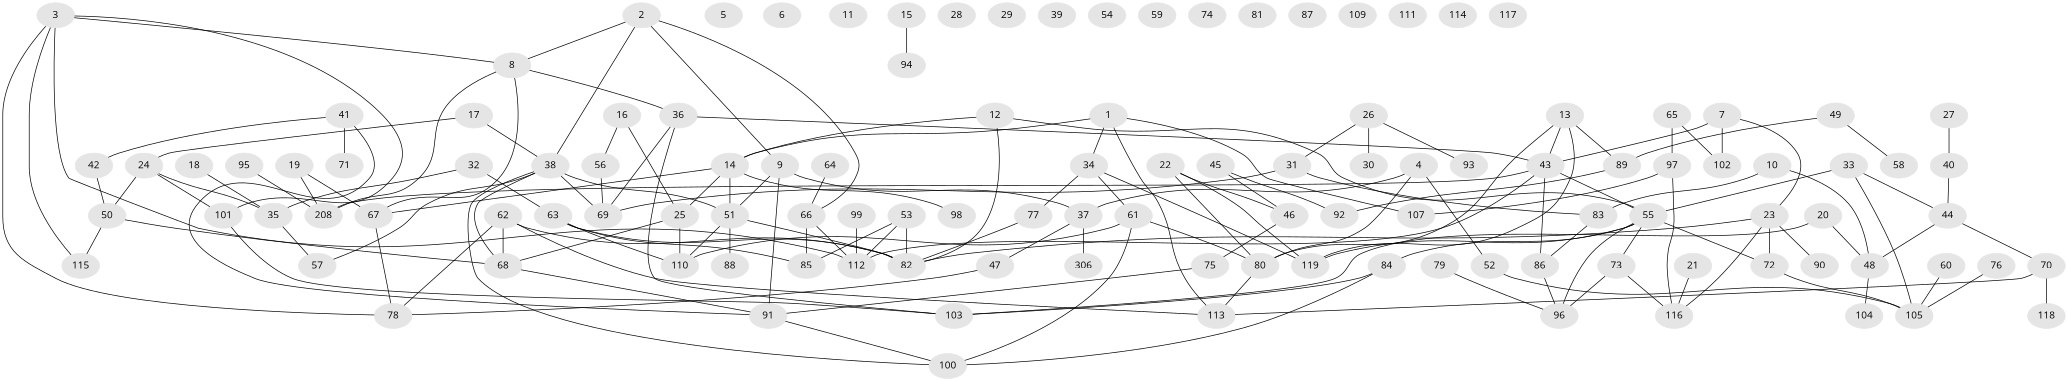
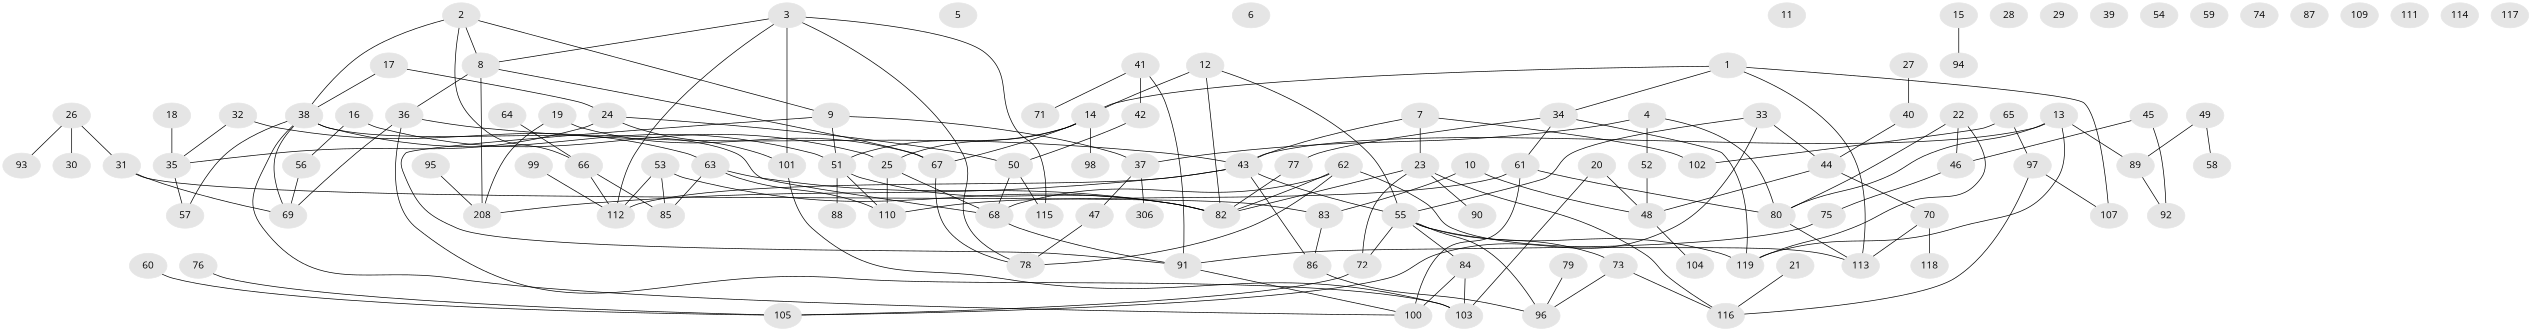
  graph {
    fontname="Open Sans"
    node [color=gray90 fontname="Open Sans" style=filled]
    edge [fontname="Open Sans"]
    1
    14
    34
    107
    113
    67
    51
    25
    98
    119
    61
    77
    2
    8
    9
    38
    66
    36
    n19 [label=208]
    37
    91
    68
    69
    57
    100
    112
    85
    3
    78
    101
    115
    103
    4
    52
    80
    47
    n37 [label=306]
    105
    5
    6
    7
    23
    43
    102
    82
    116
    72
    90
    55
    86
    110
    88
    10
    48
    83
    104
    11
    12
    73
    84
    96
    13
    89
    92
    15
    94
    16
    56
    17
    24
    35
    50
    18
    19
    20
    21
    22
    46
    75
    26
    30
    31
    93
    27
    40
    44
    28
    29
    32
    63
    33
    70
    39
    41
    42
    71
    118
    45
    49
    58
    53
    54
    59
    60
    62
    64
    65
    97
    74
    76
    79
-   81
    87
    95
    99
    109
    111
    114
    117
    1 -- 14
    1 -- 34
    1 -- 107
    1 -- 113
    14 -- 67
    14 -- 51
    14 -- 25
    14 -- 98
    34 -- 119
    34 -- 61
    34 -- 77
    67 -- 78
    51 -- 82
    51 -- 110
    51 -- 88
    25 -- 68
    25 -- 110
    61 -- 100
    61 -- 80
    61 -- 110
    77 -- 82
    2 -- 8
    2 -- 9
    2 -- 38
    2 -- 66
    8 -- 67
    8 -- 36
    8 -- n19
    9 -- 51
    9 -- 37
    9 -- 91
    38 -- 51
    38 -- 68
    38 -- 69
    38 -- 57
    38 -- 100
    66 -- 112
    66 -- 85
    36 -- 69
    36 -- 103
    36 -- 43
    37 -- 47
    37 -- n37
    91 -- 100
    68 -- 91
    3 -- 8
    3 -- 112
    3 -- 78
    3 -- 101
    3 -- 115
    101 -- 103
    4 -- 37
    4 -- 52
    4 -- 80
-   52 -- 105
+   52 -- 48
    80 -- 113
    47 -- 78
    7 -- 23
    7 -- 43
    7 -- 102
    23 -- 82
    23 -- 116
    23 -- 72
    23 -- 90
    43 -- n19
    43 -- 112
    43 -- 55
    43 -- 86
    72 -- 105
    55 -- 119
    55 -- 72
    55 -- 73
    55 -- 84
    55 -- 96
    86 -- 96
    10 -- 48
    10 -- 83
    48 -- 104
    83 -- 86
    12 -- 14
    12 -- 82
    12 -- 55
    73 -- 116
    73 -- 96
    84 -- 100
    84 -- 103
    13 -- 119
    13 -- 80
    13 -- 43
    13 -- 89
    89 -- 92
    15 -- 94
    16 -- 25
    16 -- 56
    56 -- 69
    17 -- 38
    17 -- 24
    24 -- 101
    24 -- 35
    24 -- 50
    35 -- 57
    50 -- 68
    50 -- 115
    18 -- 35
    19 -- 67
    19 -- n19
    20 -- 103
    20 -- 48
    21 -- 116
    22 -- 119
    22 -- 80
    22 -- 46
    46 -- 75
    75 -- 91
    26 -- 30
    26 -- 31
    26 -- 93
    31 -- 69
    31 -- 83
    27 -- 40
    40 -- 44
    44 -- 48
    44 -- 70
    32 -- 35
    32 -- 63
    63 -- 85
    63 -- 82
    63 -- 110
    33 -- 105
    33 -- 55
    33 -- 44
    70 -- 113
    70 -- 118
    41 -- 91
    41 -- 42
    41 -- 71
    42 -- 50
    45 -- 92
    45 -- 46
    49 -- 89
    49 -- 58
    53 -- 112
    53 -- 85
    53 -- 82
    60 -- 105
    62 -- 113
    62 -- 68
    62 -- 78
    62 -- 82
    64 -- 66
    65 -- 102
    65 -- 97
    97 -- 107
    97 -- 116
    76 -- 105
    79 -- 96
    95 -- n19
    99 -- 112
  }
